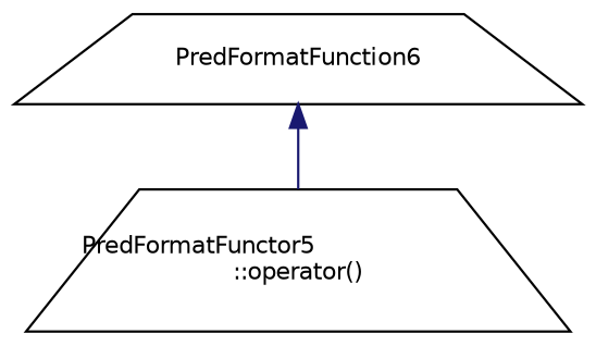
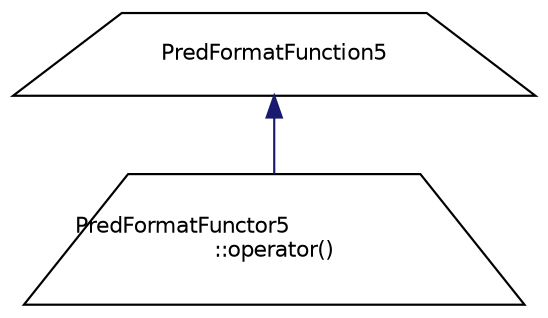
  digraph {
    rankdir=TB
    node [color=black fillcolor=white fontname=Helvetica fontsize=10 shape=trapezium style=filled]
-   n1 [fontcolor=black height=0.2 label=PredFormatFunction6 width=0.4]
+   n1 [fontcolor=black height=0.2 label=PredFormatFunction5 width=0.4]
    n2 [height=0.2 label="PredFormatFunctor5\l::operator()" width=0.4]
    n1 -> n2 [color=midnightblue dir=back fontname=Helvetica fontsize=10 labelfontname=Helvetica labelfontsize=10 style=solid]
  }
